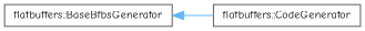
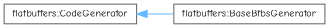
  digraph {
    rankdir=LR
    fontname="Comic Neue"
    node [color=grey40 fillcolor=white fontname="Comic Neue" fontsize=10 shape=box style=filled]
    n1 [height=0.2 label="flatbuffers::CodeGenerator" width=0.4]
    n2 [height=0.2 label="flatbuffers::BaseBfbsGenerator" width=0.4]
-   n2 -> n1 [color=steelblue1 dir=back fontname="Comic Neue" fontsize=10 labelfontname=Helvetica labelfontsize=10 style=solid]
+   n1 -> n2 [color=steelblue1 dir=back fontname="Comic Neue" fontsize=10 labelfontname=Helvetica labelfontsize=10 style=solid]
  }
